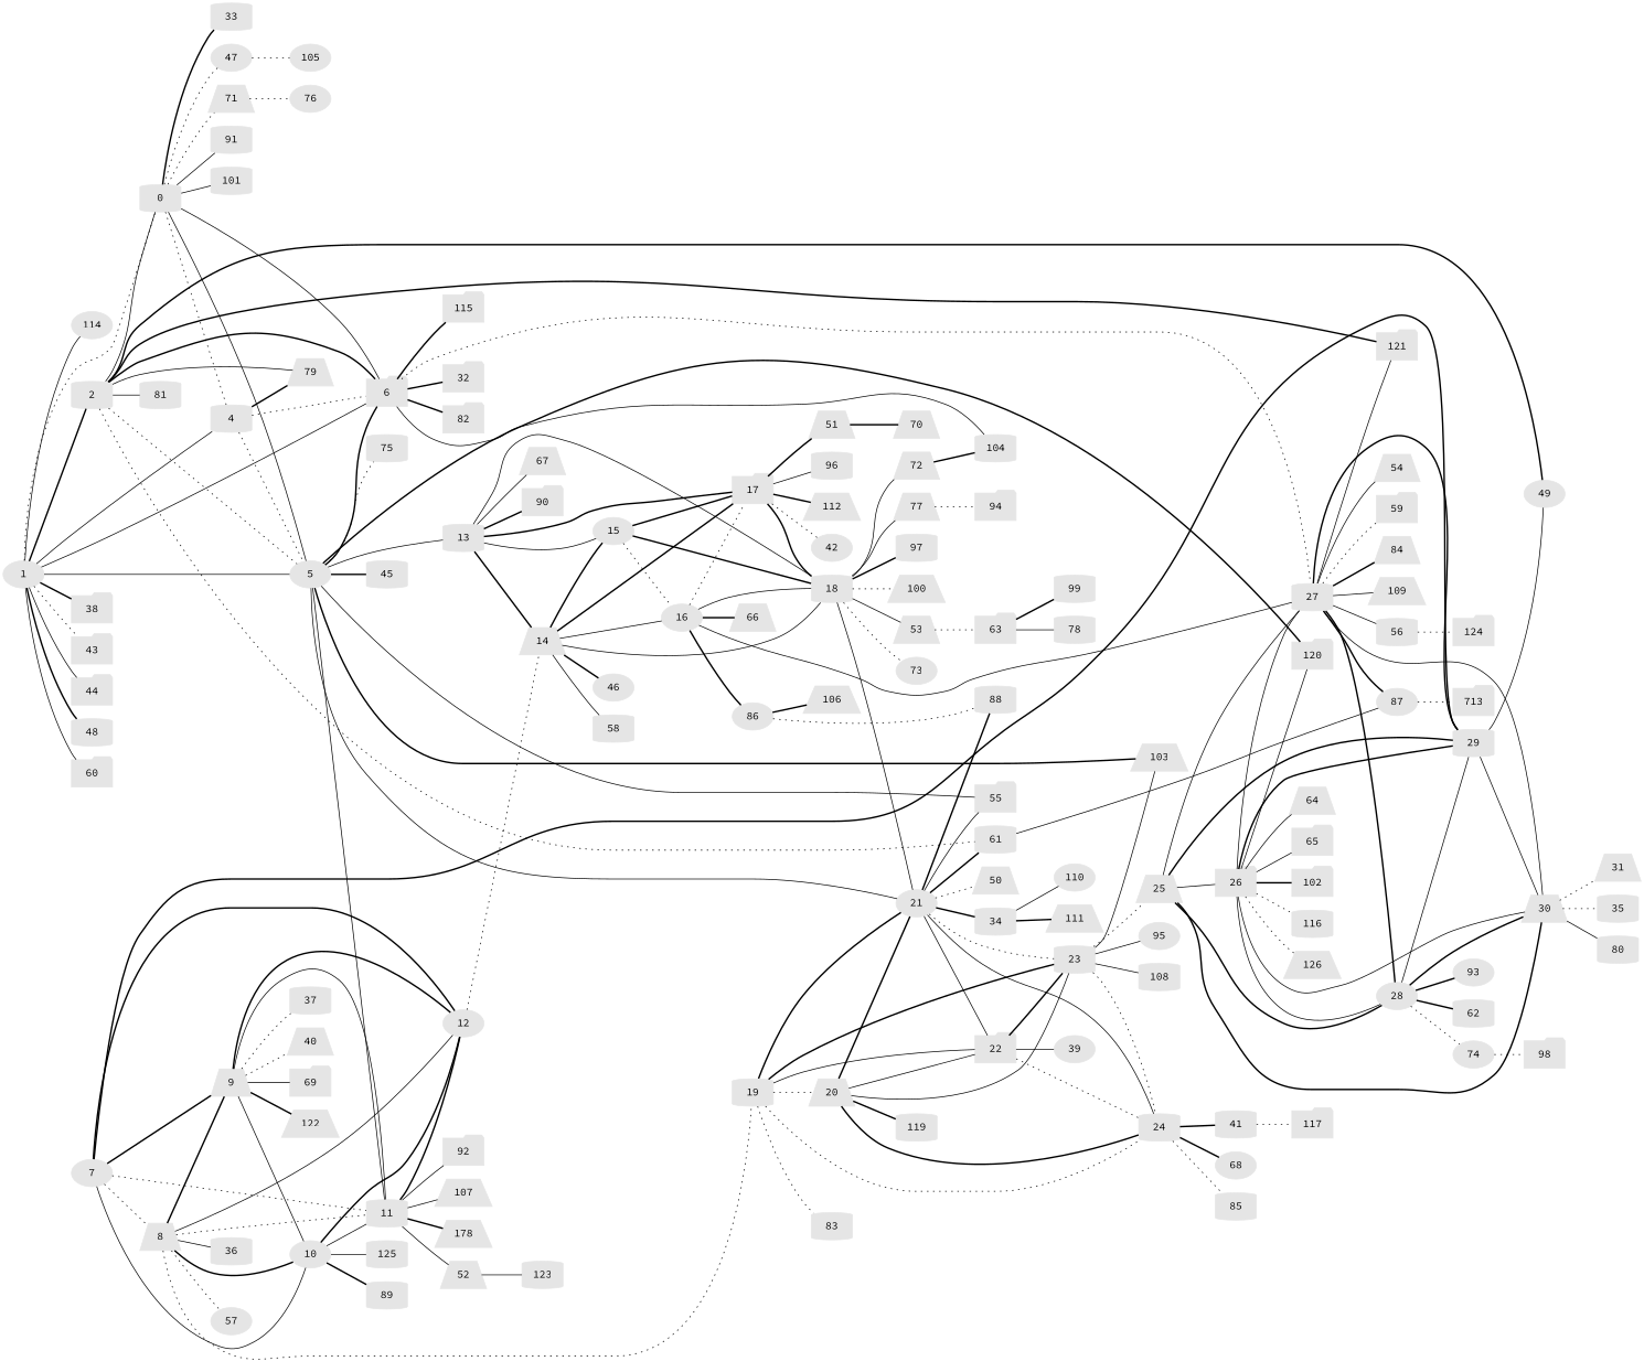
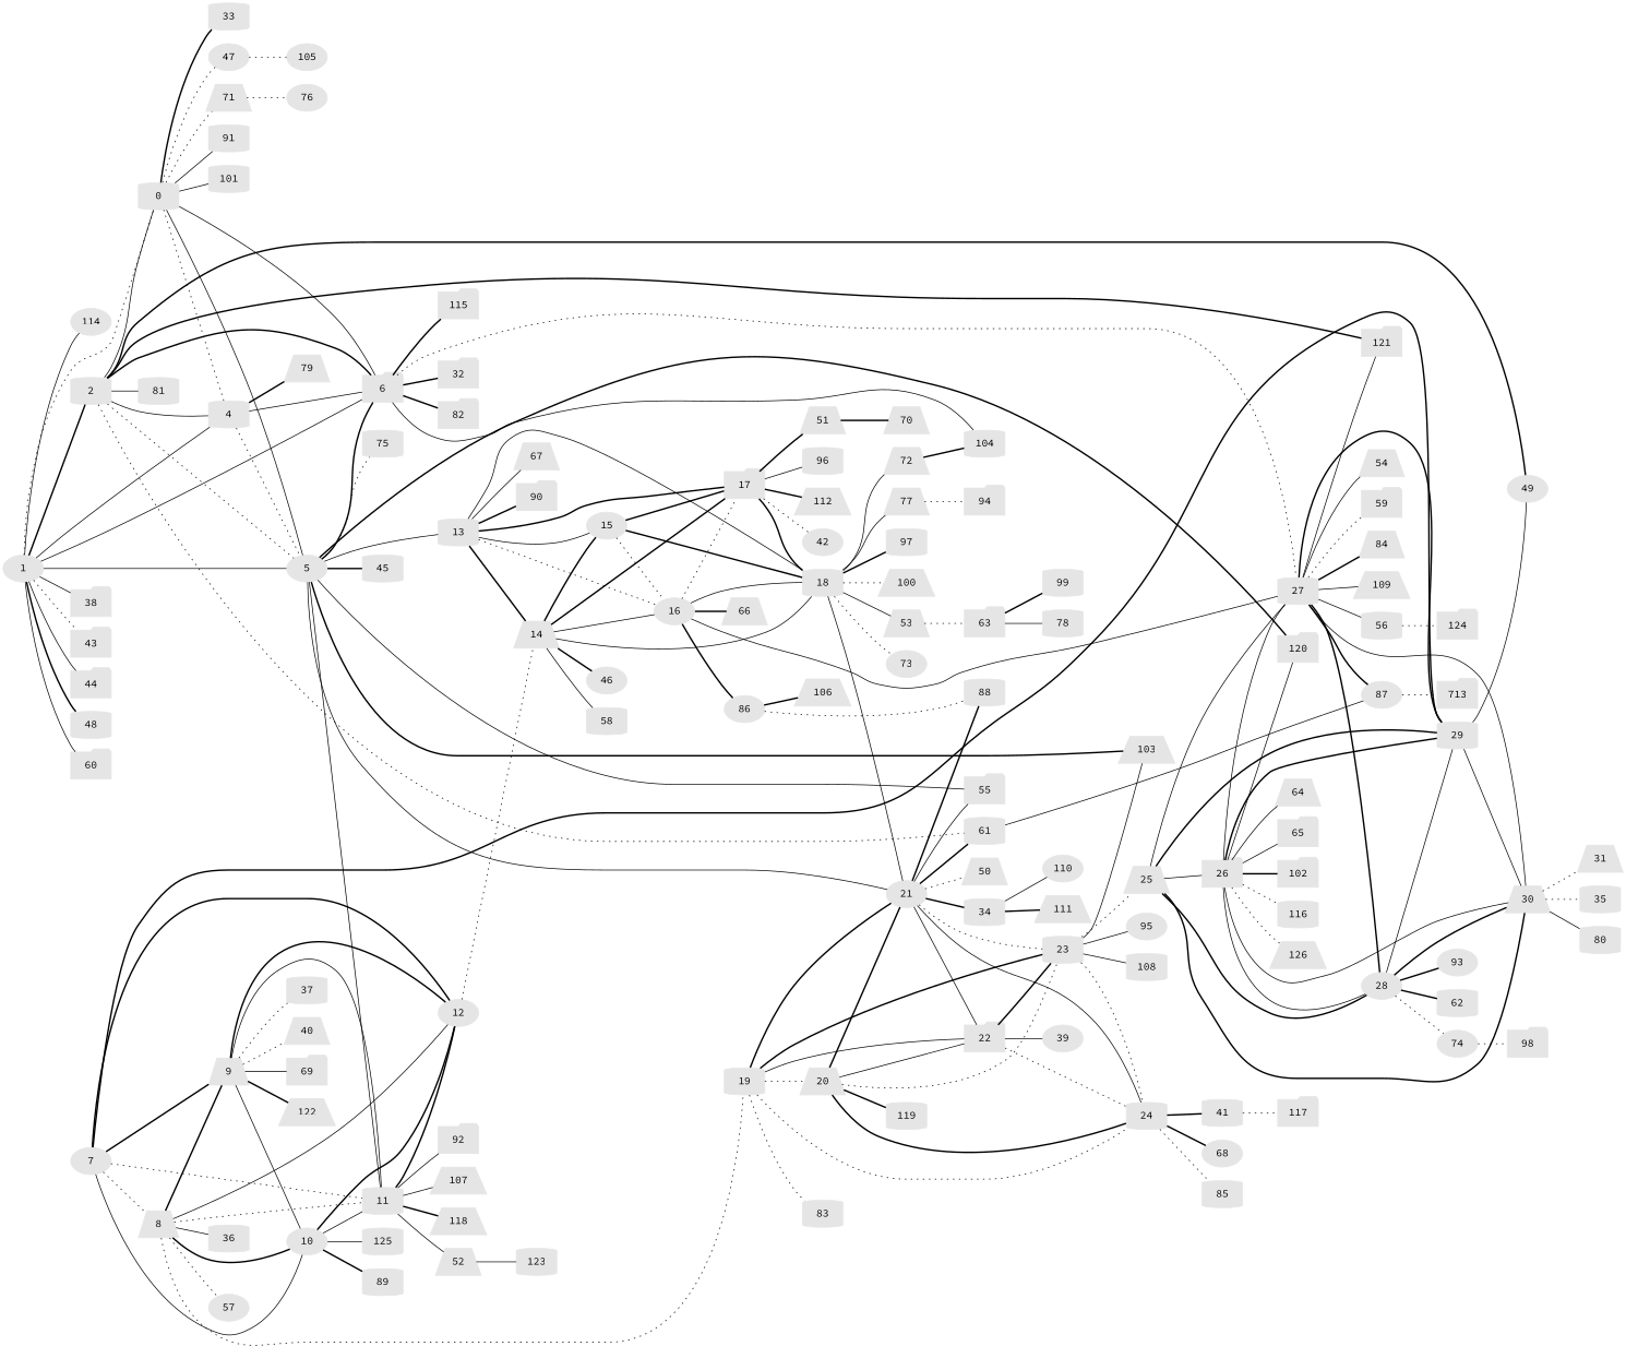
  graph {
    fontname="Source Code Pro"
    rankdir=LR
    node [color=gray90 fontname="Source Code Pro" shape=cylinder style=filled]
    edge [fontname="Source Code Pro" style=solid]
    1 [shape=ellipse]
    2
    n3 [label=0]
    4
    5 [shape=ellipse]
    6 [shape=folder]
    38 [shape=folder]
    43 [shape=folder]
    44 [shape=folder]
    48
    60 [shape=folder]
    114 [shape=ellipse]
    49 [shape=ellipse]
    61
    81
    121 [shape=folder]
    33
    47 [shape=ellipse]
    71 [shape=trapezium]
    91
    101
    79 [shape=trapezium]
    11
    13
    21 [shape=ellipse]
    45
    55 [shape=folder]
    75
    103 [shape=trapezium]
    120 [shape=folder]
    27
    32 [shape=folder]
    82 [shape=folder]
    104
    115 [shape=folder]
    87 [shape=ellipse]
    105 [shape=ellipse]
    76 [shape=ellipse]
    12 [shape=ellipse]
    52 [shape=trapezium]
    92 [shape=folder]
    107 [shape=trapezium]
-   118 [shape=trapezium label=178]
+   118 [shape=trapezium]
    14 [shape=trapezium]
    15 [shape=ellipse]
    16 [shape=ellipse]
    17 [shape=folder]
    18
    67 [shape=trapezium]
    90 [shape=folder]
    22 [shape=folder]
    23
    24
    34
    50 [shape=trapezium]
    88
    29
    28 [shape=ellipse]
    30 [shape=trapezium]
    54 [shape=trapezium]
    56
    59 [shape=folder]
    84 [shape=trapezium]
    109 [shape=trapezium]
    7 [shape=ellipse]
    8 [shape=trapezium]
    9 [shape=trapezium]
    10 [shape=ellipse]
    19
    36
    57 [shape=ellipse]
    37
    40 [shape=trapezium]
    69 [shape=folder]
    122 [shape=trapezium]
    89
    125
    20 [shape=trapezium]
    83
    123
    46 [shape=ellipse]
    58
    66 [shape=trapezium]
    86 [shape=ellipse]
    42 [shape=ellipse]
    51 [shape=trapezium]
    96
    112 [shape=trapezium]
    53 [shape=trapezium]
    72 [shape=trapezium]
    73 [shape=ellipse]
    77 [shape=trapezium]
    97
    100 [shape=trapezium]
    106 [shape=trapezium]
    70 [shape=trapezium]
    63 [shape=folder]
    94 [shape=folder]
    119
    39 [shape=ellipse]
    25 [shape=trapezium]
    95 [shape=ellipse]
    108
    41
    68 [shape=ellipse]
    85
    110 [shape=ellipse]
    111 [shape=trapezium]
    26 [shape=folder]
    117 [shape=folder]
    64 [shape=trapezium]
    65 [shape=folder]
    102 [shape=folder]
    116
    126 [shape=trapezium]
    62
    74 [shape=ellipse]
    93 [shape=ellipse]
    31 [shape=trapezium]
    35
    80
    124 [shape=folder]
    n123 [label=713 shape=folder]
    98 [shape=folder]
    78
    99
    1 -- 2 [style=bold]
    1 -- n3 [style=dotted]
    1 -- 4
    1 -- 5
    1 -- 6
-   1 -- 38 [style=bold]
+   1 -- 38
    1 -- 43 [style=dotted]
    1 -- 44
    1 -- 48 [style=bold]
    1 -- 60
    1 -- 114
    2 -- n3
-   2 -- 79
+   2 -- 4
    2 -- 5 [style=dotted]
    2 -- 6 [style=bold]
    2 -- 49 [style=bold]
    2 -- 61 [style=dotted]
    2 -- 81
    2 -- 121 [style=bold]
    n3 -- 4 [style=dotted]
    n3 -- 5
    n3 -- 6
    n3 -- 33 [style=bold]
    n3 -- 47 [style=dotted]
    n3 -- 71 [style=dotted]
    n3 -- 91
    n3 -- 101
    4 -- 5 [style=dotted]
-   4 -- 6 [style=dotted]
+   4 -- 6
    4 -- 79 [style=bold]
    5 -- 6 [style=bold]
    5 -- 11
    5 -- 13
    5 -- 21
    5 -- 45 [style=bold]
    5 -- 55
    5 -- 75 [style=dotted]
    5 -- 103 [style=bold]
    5 -- 120 [style=bold]
    6 -- 27 [style=dotted]
    6 -- 32 [style=bold]
    6 -- 82 [style=bold]
    6 -- 104
    6 -- 115 [style=bold]
    61 -- 87
    47 -- 105 [style=dotted]
    71 -- 76 [style=dotted]
    11 -- 12 [style=bold]
    11 -- 52
    11 -- 92
    11 -- 107
    11 -- 118 [style=bold]
    13 -- 14 [style=bold]
    13 -- 15
+   13 -- 16 [style=dotted]
    13 -- 17 [style=bold]
    13 -- 18
    13 -- 67
    13 -- 90 [style=bold]
    21 -- 61 [style=bold]
    21 -- 55
    21 -- 22
    21 -- 23 [style=dotted]
    21 -- 24
    21 -- 34 [style=bold]
    21 -- 50 [style=dotted]
    21 -- 88 [style=bold]
    27 -- 121
    27 -- 87 [style=bold]
    27 -- 29 [style=bold]
    27 -- 28 [style=bold]
    27 -- 30
    27 -- 54
    27 -- 56
    27 -- 59 [style=dotted]
    27 -- 84 [style=bold]
    27 -- 109
    87 -- n123 [style=dotted]
    12 -- 14 [style=dotted]
    52 -- 123
    14 -- 15 [style=bold]
    14 -- 16
    14 -- 17 [style=bold]
    14 -- 18
    14 -- 46 [style=bold]
    14 -- 58
    15 -- 16 [style=dotted]
    15 -- 17 [style=bold]
    15 -- 18 [style=bold]
    16 -- 27
    16 -- 17 [style=dotted]
    16 -- 18
    16 -- 66 [style=bold]
    16 -- 86 [style=bold]
    17 -- 18 [style=bold]
    17 -- 42 [style=dotted]
    17 -- 51 [style=bold]
    17 -- 96
    17 -- 112 [style=bold]
    18 -- 21
    18 -- 53
    18 -- 72
    18 -- 73 [style=dotted]
    18 -- 77
    18 -- 97 [style=bold]
    18 -- 100 [style=dotted]
    22 -- 23 [style=bold]
    22 -- 24 [style=dotted]
    22 -- 39
    23 -- 103
    23 -- 24 [style=dotted]
    23 -- 25 [style=dotted]
    23 -- 95
    23 -- 108
    24 -- 41 [style=bold]
    24 -- 68 [style=bold]
    24 -- 85 [style=dotted]
    34 -- 110
    34 -- 111 [style=bold]
    29 -- 49
    29 -- 30
    28 -- 29
    28 -- 30 [style=bold]
    28 -- 62 [style=bold]
    28 -- 74 [style=dotted]
    28 -- 93 [style=bold]
    30 -- 31 [style=dotted]
    30 -- 35 [style=dotted]
    30 -- 80
    56 -- 124 [style=dotted]
    7 -- 11 [style=dotted]
    7 -- 12 [style=bold]
    7 -- 29 [style=bold]
    7 -- 8 [style=dotted]
    7 -- 9 [style=bold]
    7 -- 10
    8 -- 11 [style=dotted]
    8 -- 12
    8 -- 9 [style=bold]
    8 -- 10 [style=bold]
    8 -- 19 [style=dotted]
    8 -- 36
    8 -- 57 [style=dotted]
    9 -- 11
    9 -- 12 [style=bold]
    9 -- 10
    9 -- 37 [style=dotted]
    9 -- 40 [style=dotted]
    9 -- 69
    9 -- 122 [style=bold]
    10 -- 11
    10 -- 12 [style=bold]
    10 -- 89 [style=bold]
    10 -- 125
    19 -- 21 [style=bold]
    19 -- 22
    19 -- 23 [style=bold]
    19 -- 24 [style=dotted]
    19 -- 20 [style=dotted]
    19 -- 83 [style=dotted]
    20 -- 21 [style=bold]
    20 -- 22
-   20 -- 23
+   20 -- 23 [style=dotted]
    20 -- 24 [style=bold]
    20 -- 119 [style=bold]
    86 -- 88 [style=dotted]
    86 -- 106 [style=bold]
    51 -- 70 [style=bold]
    53 -- 63 [style=dotted]
    72 -- 104 [style=bold]
    77 -- 94 [style=dotted]
    63 -- 78
    63 -- 99 [style=bold]
    25 -- 27
    25 -- 29 [style=bold]
    25 -- 28 [style=bold]
    25 -- 30 [style=bold]
    25 -- 26
    41 -- 117 [style=dotted]
    26 -- 120
    26 -- 27
    26 -- 29 [style=bold]
    26 -- 28
    26 -- 30
    26 -- 64
    26 -- 65
    26 -- 102 [style=bold]
    26 -- 116 [style=dotted]
    26 -- 126 [style=dotted]
    74 -- 98 [style=dotted]
  }
